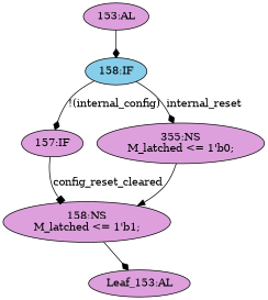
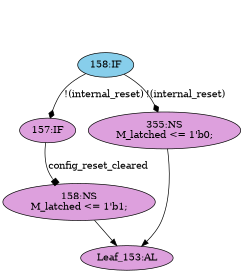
  strict digraph {
    node [fillcolor=plum statements="[]" style=filled typ=IfStatement]
    edge [arrowhead=diamond cond="[]" lineno=None]
    n1 [ast="<pyverilog.vparser.ast.IfStatement object at 0x7f1e4d7e2510>" label="157:IF"]
    n2 [ast="<pyverilog.vparser.ast.NonblockingSubstitution object at 0x7f1e4d7e2490>" label="158:NS\nM_latched <= 1'b1;" statements="[<pyverilog.vparser.ast.NonblockingSubstitution object at 0x7f1e4d7e2490>]" typ=NonblockingSubstitution]
    n3 [def_var="['M_latched']" label="Leaf_153:AL" statements="" typ=""]
    n4 [ast="<pyverilog.vparser.ast.IfStatement object at 0x7f1e4d7e2910>" fillcolor=skyblue label="158:IF"]
    n5 [ast="<pyverilog.vparser.ast.NonblockingSubstitution object at 0x7f1e4d7e2950>" label="355:NS\nM_latched <= 1'b0;" statements="[<pyverilog.vparser.ast.NonblockingSubstitution object at 0x7f1e4d7e2950>]" typ=NonblockingSubstitution]
-   n6 [ast="<pyverilog.vparser.ast.Always object at 0x7f1e4d7e2b10>" clk_sens=True label="153:AL" sens="['sys_clk100']" typ=Always use_var="['config_memory_cleared', 'internal_reset']"]
    n1 -> n2 [arrowhead=box cond="['config_memory_cleared']" label=config_reset_cleared lineno=157]
-   n2 -> n3
-   n4 -> n1 [cond="['internal_reset']" label="!(internal_config)" lineno=154]
-   n4 -> n5 [cond="['internal_reset']" label=internal_reset lineno=154]
-   n5 -> n2 [arrowhead=normal]
-   n6 -> n4
+   n2 -> n3 [arrowhead=normal]
+   n4 -> n1 [cond="['internal_reset']" label="!(internal_reset)" lineno=154]
+   n4 -> n5 [cond="['internal_reset']" label="!(internal_reset)" lineno=154]
+   n5 -> n3 [arrowhead=normal]
  }
